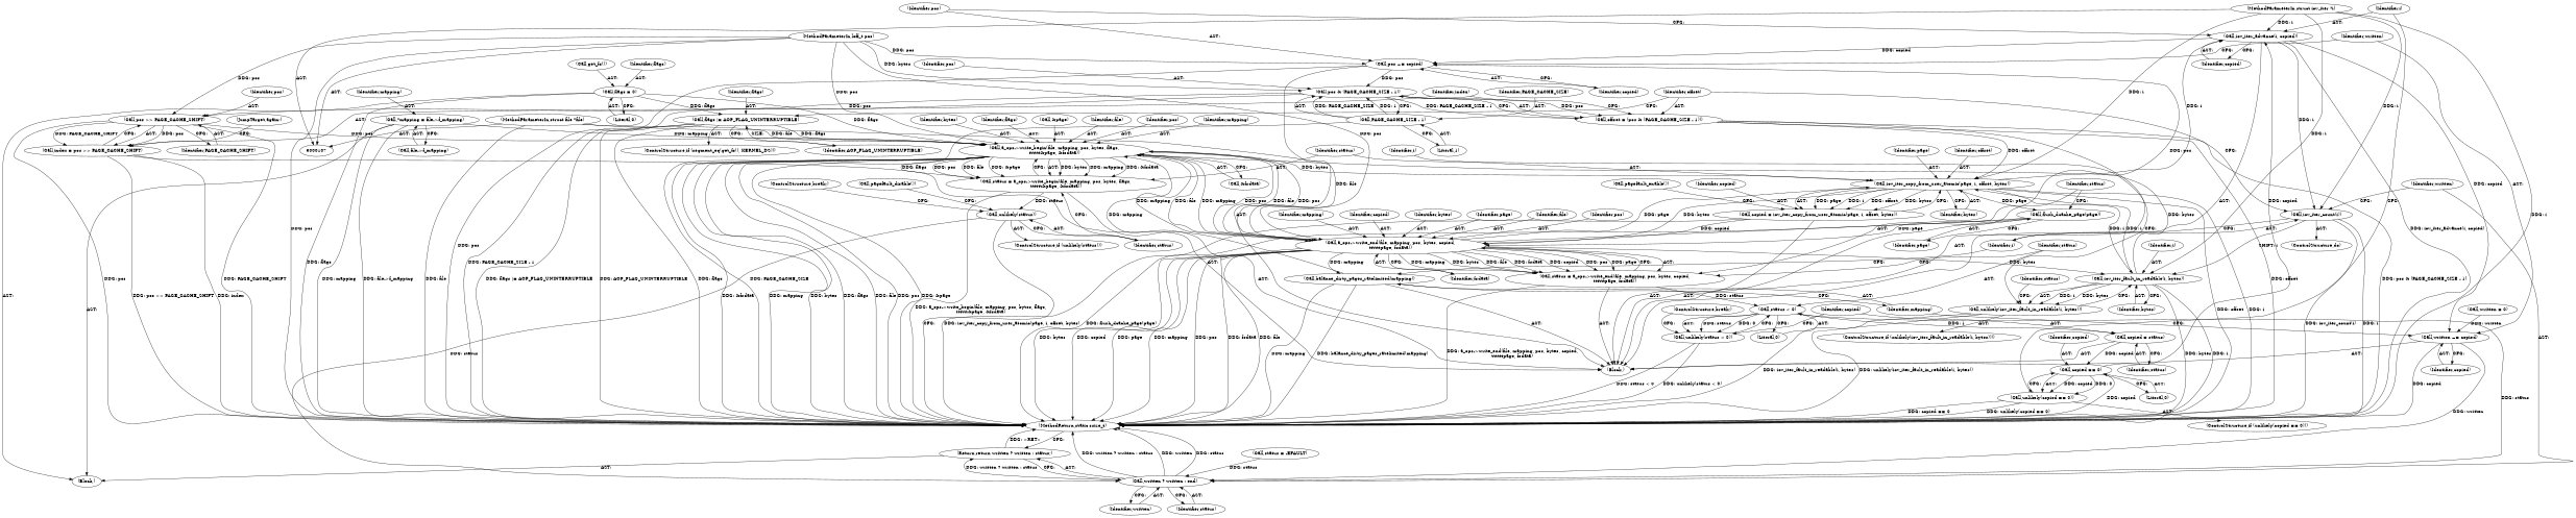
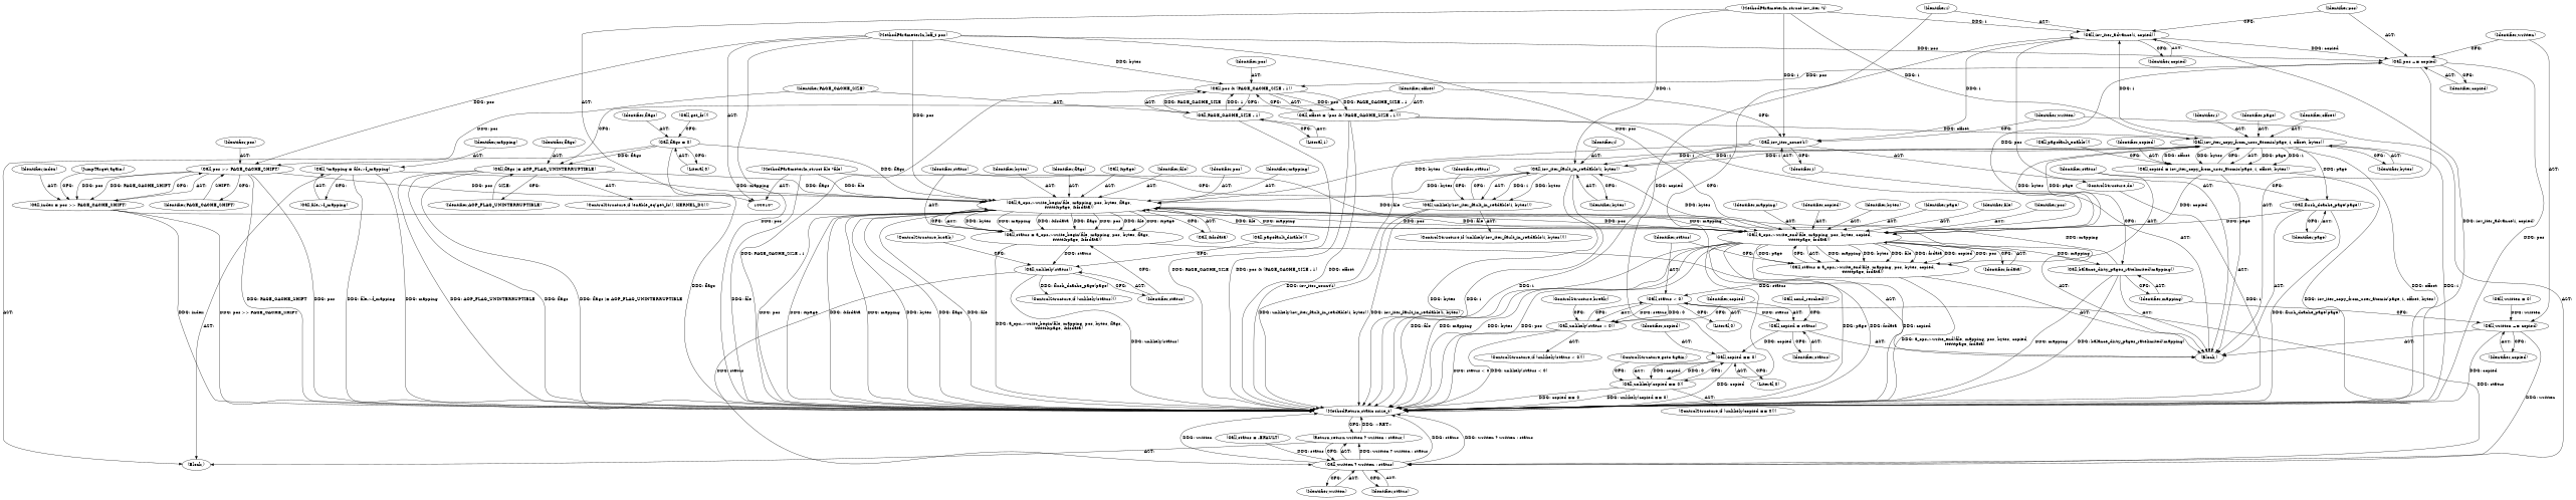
  digraph {
    n1 [label="(Call,iov_iter_advance(i, copied))"]
    n2 [label="(Call,pos += copied)"]
    n3 [label="(Call,iov_iter_count(i))"]
    n4 [label="(Call,written += copied)"]
    n5 [label="(Block,)"]
    n6 [label="(MethodReturn,static ssize_t)"]
    n7 [label="(Identifier,copied)"]
    n8 [label="(Call,pos & (PAGE_CACHE_SIZE - 1))"]
    n9 [label="(Identifier,copied)"]
    n10 [label="(Call,iov_iter_fault_in_readable(i, bytes))"]
    n11 [label="(Identifier,i)"]
    n12 [label="(ControlStructure,do)"]
-   n13 [label="(Call,written ? written : end)"]
+   n13 [label="(Call,written ? written : status)"]
    n14 [label="(Identifier,copied)"]
    n15 [label="(Return,return written ? written : status;)"]
    n16 [label="(Call,iov_iter_copy_from_user_atomic(page, i, offset, bytes))"]
    n17 [label="(Call,a_ops->write_end(file, mapping, pos, bytes, copied,\n\t\t\t\t\t\tpage, fsdata))"]
    n18 [label="(Call,copied = iov_iter_copy_from_user_atomic(page, i, offset, bytes))"]
    n19 [label="(Call,flush_dcache_page(page))"]
    n20 [label="(Identifier,bytes)"]
    n21 [label="(Call,a_ops->write_begin(file, mapping, pos, bytes, flags,\n\t\t\t\t\t\t&page, &fsdata))"]
    n22 [label="(Call,balance_dirty_pages_ratelimited(mapping))"]
    n23 [label="(Call,status = a_ops->write_end(file, mapping, pos, bytes, copied,\n\t\t\t\t\t\tpage, fsdata))"]
    n24 [label="(Identifier,fsdata)"]
    n25 [label="(Call,unlikely(iov_iter_fault_in_readable(i, bytes)))"]
    n26 [label="(Identifier,bytes)"]
    n27 [label="(Identifier,page)"]
    n28 [label="(Call,status = a_ops->write_begin(file, mapping, pos, bytes, flags,\n\t\t\t\t\t\t&page, &fsdata))"]
    n29 [label="(Call,&fsdata)"]
    n30 [label="(Identifier,mapping)"]
    n31 [label="(Call,status < 0)"]
    n32 [label="(Call,unlikely(status))"]
    n33 [label="(MethodParameterIn,struct file *file)"]
-   1000107 [label=3000107]
+   1000107
    n35 [label="(Call,*mapping = file->f_mapping)"]
    n36 [label="(Call,file->f_mapping)"]
    n37 [label="(Block,)"]
    n38 [label="(Call,pos >> PAGE_CACHE_SHIFT)"]
    n39 [label="(Call,index = pos >> PAGE_CACHE_SHIFT)"]
    n40 [label="(Identifier,PAGE_CACHE_SHIFT)"]
    n41 [label="(Call,PAGE_CACHE_SIZE - 1)"]
    n42 [label="(Call,offset = (pos & (PAGE_CACHE_SIZE - 1)))"]
    n43 [label="(Literal,1)"]
    n44 [label="(MethodParameterIn,struct iov_iter *i)"]
    n45 [label="(Call,copied == 0)"]
    n46 [label="(Call,unlikely(copied == 0))"]
    n47 [label="(Literal,0)"]
    n48 [label="(ControlStructure,if (unlikely(copied == 0)))"]
    n49 [label="(Call,copied = status)"]
    n50 [label="(Identifier,status)"]
    n51 [label="(Call,unlikely(status < 0))"]
    n52 [label="(Literal,0)"]
    n53 [label="(Identifier,written)"]
    n54 [label="(Identifier,status)"]
+   n55 [label="(ControlStructure,if (unlikely(status < 0)))"]
    n56 [label="(MethodParameterIn,loff_t pos)"]
    n57 [label="(ControlStructure,if (unlikely(iov_iter_fault_in_readable(i, bytes))))"]
    n58 [label="(Call,flags |= AOP_FLAG_UNINTERRUPTIBLE)"]
-   n59 [label="(ControlStructure,if (segment_eq(get_fs(), KERNEL_DS)))"]
+   n59 [label="(ControlStructure,if (enable_eq(get_fs(), KERNEL_DS)))"]
    n60 [label="(Identifier,AOP_FLAG_UNINTERRUPTIBLE)"]
    n61 [label="(Call,flags = 0)"]
    n62 [label="(Literal,0)"]
    n63 [label="(ControlStructure,if (unlikely(status)))"]
    n64 [label="(Identifier,status)"]
    n65 [label="(Identifier,i)"]
    n66 [label="(Identifier,bytes)"]
    n67 [label="(ControlStructure,break;)"]
    n68 [label="(Identifier,mapping)"]
    n69 [label="(Identifier,copied)"]
    n70 [label="(Identifier,flags)"]
+   n71 [label="(Call,cond_resched())"]
    n72 [label="(Identifier,copied)"]
    n73 [label="(Call,pagefault_enable())"]
    n74 [label="(Identifier,index)"]
    n75 [label="(Call,&page)"]
    n76 [label="(Identifier,pos)"]
    n77 [label="(Identifier,file)"]
    n78 [label="(Identifier,i)"]
    n79 [label="(Identifier,pos)"]
    n80 [label="(Identifier,status)"]
+   n81 [label="(ControlStructure,goto again;)"]
    n82 [label="(Identifier,copied)"]
    n83 [label="(ControlStructure,break;)"]
    n84 [label="(Call,written = 0)"]
    n85 [label="(Identifier,i)"]
    n86 [label="(Call,status = -EFAULT)"]
    n87 [label="(Identifier,status)"]
    n88 [label="(Identifier,pos)"]
    n89 [label="(Identifier,written)"]
    n90 [label="(Identifier,bytes)"]
    n91 [label="(Identifier,pos)"]
    n92 [label="(Identifier,copied)"]
    n93 [label="(Identifier,page)"]
    n94 [label="(Identifier,offset)"]
    n95 [label="(Identifier,page)"]
    n96 [label="(Identifier,file)"]
    n97 [label="(Identifier,mapping)"]
    n98 [label="(Identifier,flags)"]
    n99 [label="(Identifier,pos)"]
    n100 [label="(Call,get_fs())"]
    n101 [label="(Identifier,mapping)"]
    n102 [label="(Identifier,status)"]
    n103 [label="(Identifier,PAGE_CACHE_SIZE)"]
    n104 [label="(Identifier,flags)"]
    n105 [label="(JumpTarget,again:)"]
    n106 [label="(Identifier,written)"]
    n107 [label="(Identifier,status)"]
    n108 [label="(Identifier,offset)"]
    n109 [label="(Call,pagefault_disable())"]
    n1 -> n2 [label="DDG: copied"]
    n1 -> n3 [label="DDG: i"]
-   n1 -> n4 [label="DDG: copied"]
    n1 -> n5 [label="AST: "]
    n1 -> n6 [label="DDG: iov_iter_advance(i, copied)"]
    n1 -> n7 [label="CFG: "]
    n2 -> n5 [label="AST: "]
    n2 -> n6 [label="DDG: pos"]
    n2 -> n8 [label="DDG: pos"]
    n2 -> n9 [label="CFG: "]
    n3 -> n6 [label="DDG: iov_iter_count(i)"]
    n3 -> n6 [label="DDG: i"]
-   n3 -> n10 [label="SHIFT: i"]
+   n3 -> n10 [label="DDG: i"]
    n3 -> n11 [label="CFG: "]
    n3 -> n12 [label="AST: "]
    n4 -> n5 [label="AST: "]
    n4 -> n6 [label="DDG: copied"]
    n4 -> n13 [label="DDG: written"]
    n4 -> n14 [label="CFG: "]
    n6 -> n15 [label="CFG: "]
    n7 -> n1 [label="AST: "]
    n8 -> n6 [label="DDG: PAGE_CACHE_SIZE - 1"]
-   n8 -> n38 [label="DDG: pos"]
+   n103 -> n38 [label="DDG: pos"]
    n8 -> n41 [label="CFG: "]
    n8 -> n42 [label="AST: "]
    n8 -> n42 [label="DDG: pos"]
    n8 -> n42 [label="DDG: PAGE_CACHE_SIZE - 1"]
    n9 -> n2 [label="AST: "]
    n10 -> n6 [label="DDG: bytes"]
    n10 -> n6 [label="DDG: i"]
    n10 -> n16 [label="DDG: i"]
    n10 -> n21 [label="DDG: bytes"]
    n10 -> n25 [label="AST: "]
    n10 -> n25 [label="DDG: i"]
    n10 -> n25 [label="DDG: bytes"]
    n10 -> n26 [label="CFG: "]
    n11 -> n3 [label="AST: "]
    n11 -> n22 [label="CFG: "]
    n13 -> n6 [label="DDG: written"]
    n13 -> n6 [label="DDG: status"]
    n13 -> n6 [label="DDG: written ? written : status"]
    n13 -> n15 [label="AST: "]
    n13 -> n15 [label="DDG: written ? written : status"]
    n13 -> n53 [label="CFG: "]
    n13 -> n54 [label="CFG: "]
    n14 -> n4 [label="AST: "]
    n15 -> n6 [label="DDG: <RET>"]
    n15 -> n13 [label="CFG: "]
    n15 -> n37 [label="AST: "]
    n16 -> n1 [label="DDG: i"]
    n16 -> n6 [label="DDG: offset"]
    n16 -> n6 [label="DDG: i"]
    n16 -> n10 [label="DDG: i"]
    n16 -> n17 [label="DDG: bytes"]
    n16 -> n18 [label="AST: "]
    n16 -> n18 [label="DDG: page"]
    n16 -> n18 [label="DDG: i"]
    n16 -> n18 [label="DDG: offset"]
    n16 -> n18 [label="DDG: bytes"]
    n16 -> n19 [label="DDG: page"]
    n16 -> n20 [label="CFG: "]
    n17 -> n2 [label="DDG: pos"]
    n17 -> n6 [label="DDG: bytes"]
    n17 -> n6 [label="DDG: copied"]
    n17 -> n6 [label="DDG: page"]
    n17 -> n6 [label="DDG: mapping"]
    n17 -> n6 [label="DDG: pos"]
    n17 -> n6 [label="DDG: fsdata"]
    n17 -> n6 [label="DDG: file"]
    n17 -> n10 [label="DDG: bytes"]
    n17 -> n16 [label="DDG: page"]
    n17 -> n21 [label="DDG: file"]
    n17 -> n21 [label="DDG: mapping"]
    n17 -> n21 [label="DDG: pos"]
    n17 -> n22 [label="DDG: mapping"]
    n17 -> n23 [label="AST: "]
    n17 -> n23 [label="DDG: mapping"]
    n17 -> n23 [label="DDG: bytes"]
    n17 -> n23 [label="DDG: file"]
    n17 -> n23 [label="DDG: fsdata"]
    n17 -> n23 [label="DDG: copied"]
    n17 -> n23 [label="DDG: pos"]
    n17 -> n23 [label="DDG: page"]
    n17 -> n24 [label="CFG: "]
    n18 -> n5 [label="AST: "]
    n18 -> n6 [label="DDG: iov_iter_copy_from_user_atomic(page, i, offset, bytes)"]
    n18 -> n16 [label="CFG: "]
    n18 -> n17 [label="DDG: copied"]
    n19 -> n5 [label="AST: "]
    n19 -> n6 [label="DDG: flush_dcache_page(page)"]
    n19 -> n17 [label="DDG: page"]
    n19 -> n27 [label="CFG: "]
    n20 -> n16 [label="AST: "]
    n21 -> n6 [label="DDG: &fsdata"]
    n21 -> n6 [label="DDG: mapping"]
    n21 -> n6 [label="DDG: bytes"]
    n21 -> n6 [label="DDG: flags"]
    n21 -> n6 [label="DDG: file"]
    n21 -> n6 [label="DDG: pos"]
    n21 -> n6 [label="DDG: &page"]
    n21 -> n16 [label="DDG: bytes"]
    n21 -> n17 [label="DDG: file"]
    n21 -> n17 [label="DDG: mapping"]
    n21 -> n17 [label="DDG: pos"]
    n21 -> n28 [label="AST: "]
    n21 -> n28 [label="DDG: bytes"]
    n21 -> n28 [label="DDG: mapping"]
    n21 -> n28 [label="DDG: &fsdata"]
    n21 -> n28 [label="DDG: flags"]
    n21 -> n28 [label="DDG: pos"]
    n21 -> n28 [label="DDG: file"]
    n21 -> n28 [label="DDG: &page"]
    n21 -> n29 [label="CFG: "]
    n22 -> n5 [label="AST: "]
    n22 -> n6 [label="DDG: mapping"]
    n22 -> n6 [label="DDG: balance_dirty_pages_ratelimited(mapping)"]
    n22 -> n21 [label="DDG: mapping"]
    n22 -> n30 [label="CFG: "]
    n23 -> n5 [label="AST: "]
    n23 -> n6 [label="DDG: a_ops->write_end(file, mapping, pos, bytes, copied,\n\t\t\t\t\t\tpage, fsdata)"]
    n23 -> n17 [label="CFG: "]
    n23 -> n31 [label="DDG: status"]
    n24 -> n17 [label="AST: "]
    n25 -> n6 [label="DDG: iov_iter_fault_in_readable(i, bytes)"]
    n25 -> n6 [label="DDG: unlikely(iov_iter_fault_in_readable(i, bytes))"]
    n25 -> n10 [label="CFG: "]
    n25 -> n57 [label="AST: "]
    n26 -> n10 [label="AST: "]
    n27 -> n19 [label="AST: "]
    n28 -> n5 [label="AST: "]
    n28 -> n6 [label="DDG: a_ops->write_begin(file, mapping, pos, bytes, flags,\n\t\t\t\t\t\t&page, &fsdata)"]
    n28 -> n21 [label="CFG: "]
    n28 -> n32 [label="DDG: status"]
    n29 -> n21 [label="AST: "]
    n30 -> n4 [label="CFG: "]
    n30 -> n22 [label="AST: "]
    n31 -> n13 [label="DDG: status"]
-   n31 -> n49 [label="DDG: 1"]
+   n31 -> n49 [label="DDG: status"]
    n31 -> n51 [label="AST: "]
    n31 -> n51 [label="DDG: status"]
    n31 -> n51 [label="DDG: 0"]
    n31 -> n52 [label="CFG: "]
-   n32 -> n6 [label="CFG: "]
+   n32 -> n6 [label="DDG: unlikely(status)"]
    n32 -> n13 [label="DDG: status"]
-   n32 -> n63 [label="AST: "]
+   n32 -> n63 [label="DDG: flush_dcache_page(page)"]
    n32 -> n64 [label="CFG: "]
    n33 -> n6 [label="DDG: file"]
    n33 -> n17 [label="DDG: file"]
    n33 -> n21 [label="DDG: file"]
    n33 -> 1000107 [label="AST: "]
    n35 -> n6 [label="DDG: mapping"]
    n35 -> n6 [label="DDG: file->f_mapping"]
    n35 -> n21 [label="DDG: mapping"]
    n35 -> n36 [label="CFG: "]
    n35 -> n37 [label="AST: "]
    n36 -> n35 [label="AST: "]
    n38 -> n6 [label="DDG: PAGE_CACHE_SHIFT"]
    n38 -> n6 [label="DDG: pos"]
    n38 -> n21 [label="DDG: pos"]
    n38 -> n39 [label="AST: "]
    n38 -> n39 [label="DDG: pos"]
    n38 -> n39 [label="DDG: PAGE_CACHE_SHIFT"]
    n38 -> n40 [label="CFG: "]
    n39 -> n5 [label="AST: "]
    n39 -> n6 [label="DDG: index"]
    n39 -> n6 [label="DDG: pos >> PAGE_CACHE_SHIFT"]
    n39 -> n38 [label="CFG: "]
-   n40 -> n38 [label="AST: "]
+   n40 -> n38 [label="SHIFT: "]
    n41 -> n6 [label="DDG: PAGE_CACHE_SIZE"]
    n41 -> n8 [label="AST: "]
    n41 -> n8 [label="DDG: PAGE_CACHE_SIZE"]
    n41 -> n8 [label="DDG: 1"]
    n41 -> n43 [label="CFG: "]
    n42 -> n5 [label="AST: "]
    n42 -> n6 [label="DDG: offset"]
    n42 -> n6 [label="DDG: pos & (PAGE_CACHE_SIZE - 1)"]
    n42 -> n8 [label="CFG: "]
    n42 -> n16 [label="DDG: offset"]
    n43 -> n41 [label="AST: "]
    n44 -> n1 [label="DDG: i"]
    n44 -> n3 [label="DDG: i"]
-   n44 -> n6 [label="DDG: i"]
+   n12 -> n6 [label="DDG: i"]
    n44 -> n10 [label="DDG: i"]
    n44 -> n16 [label="DDG: i"]
    n44 -> 1000107 [label="AST: "]
    n45 -> n1 [label="DDG: copied"]
    n45 -> n6 [label="DDG: copied"]
    n45 -> n46 [label="AST: "]
    n45 -> n46 [label="DDG: copied"]
    n45 -> n46 [label="DDG: 0"]
    n45 -> n47 [label="CFG: "]
    n46 -> n6 [label="DDG: unlikely(copied == 0)"]
    n46 -> n6 [label="DDG: copied == 0"]
    n46 -> n45 [label="CFG: "]
    n46 -> n48 [label="AST: "]
    n47 -> n45 [label="AST: "]
    n49 -> n5 [label="AST: "]
    n49 -> n45 [label="DDG: copied"]
    n49 -> n50 [label="CFG: "]
    n50 -> n49 [label="AST: "]
    n51 -> n6 [label="DDG: status < 0"]
    n51 -> n6 [label="DDG: unlikely(status < 0)"]
    n51 -> n31 [label="CFG: "]
+   n51 -> n55 [label="AST: "]
    n52 -> n31 [label="AST: "]
    n53 -> n13 [label="AST: "]
    n54 -> n13 [label="AST: "]
    n56 -> n2 [label="DDG: pos"]
    n56 -> n6 [label="DDG: pos"]
    n56 -> n8 [label="DDG: bytes"]
    n56 -> n17 [label="DDG: pos"]
    n56 -> n21 [label="DDG: pos"]
    n56 -> 1000107 [label="AST: "]
    n56 -> n38 [label="DDG: pos"]
    n58 -> n6 [label="DDG: AOP_FLAG_UNINTERRUPTIBLE"]
    n58 -> n6 [label="DDG: flags"]
    n58 -> n6 [label="DDG: flags |= AOP_FLAG_UNINTERRUPTIBLE"]
    n58 -> n21 [label="DDG: flags"]
    n58 -> n59 [label="AST: "]
    n58 -> n60 [label="CFG: "]
    n60 -> n58 [label="SIZE: "]
    n61 -> n6 [label="DDG: flags"]
    n61 -> n21 [label="DDG: flags"]
    n61 -> n37 [label="AST: "]
    n61 -> n58 [label="DDG: flags"]
    n61 -> n62 [label="CFG: "]
    n62 -> n61 [label="AST: "]
    n64 -> n28 [label="CFG: "]
    n64 -> n32 [label="AST: "]
    n65 -> n1 [label="AST: "]
    n65 -> n46 [label="CFG: "]
    n66 -> n21 [label="AST: "]
    n67 -> n51 [label="CFG: "]
    n68 -> n17 [label="AST: "]
    n69 -> n17 [label="AST: "]
    n70 -> n21 [label="AST: "]
+   n71 -> n49 [label="CFG: "]
    n72 -> n49 [label="AST: "]
    n72 -> n51 [label="CFG: "]
    n73 -> n18 [label="CFG: "]
    n74 -> n39 [label="AST: "]
-   n74 -> n42 [label="CFG: "]
    n75 -> n21 [label="AST: "]
    n76 -> n38 [label="AST: "]
    n77 -> n21 [label="AST: "]
    n78 -> n16 [label="AST: "]
    n79 -> n1 [label="CFG: "]
    n79 -> n2 [label="AST: "]
    n80 -> n19 [label="CFG: "]
    n80 -> n23 [label="AST: "]
+   n81 -> n46 [label="CFG: "]
    n82 -> n45 [label="AST: "]
    n83 -> n32 [label="CFG: "]
    n84 -> n4 [label="DDG: written"]
    n85 -> n10 [label="AST: "]
    n86 -> n13 [label="DDG: status"]
    n87 -> n23 [label="CFG: "]
    n87 -> n31 [label="AST: "]
    n88 -> n21 [label="AST: "]
    n89 -> n2 [label="CFG: "]
    n89 -> n4 [label="AST: "]
    n90 -> n17 [label="AST: "]
    n91 -> n8 [label="AST: "]
    n92 -> n18 [label="AST: "]
    n93 -> n17 [label="AST: "]
    n94 -> n3 [label="CFG: "]
    n94 -> n42 [label="AST: "]
    n94 -> n58 [label="CFG: "]
    n95 -> n16 [label="AST: "]
    n96 -> n17 [label="AST: "]
    n97 -> n21 [label="AST: "]
    n98 -> n61 [label="AST: "]
    n99 -> n17 [label="AST: "]
-   n100 -> n61 [label="AST: "]
+   n100 -> n61 [label="CFG: "]
    n101 -> n35 [label="AST: "]
    n102 -> n25 [label="CFG: "]
    n103 -> n41 [label="AST: "]
    n104 -> n58 [label="AST: "]
    n105 -> n39 [label="CFG: "]
    n106 -> n3 [label="CFG: "]
    n106 -> n13 [label="AST: "]
    n107 -> n25 [label="CFG: "]
    n107 -> n28 [label="AST: "]
    n108 -> n16 [label="AST: "]
    n109 -> n32 [label="CFG: "]
  }
